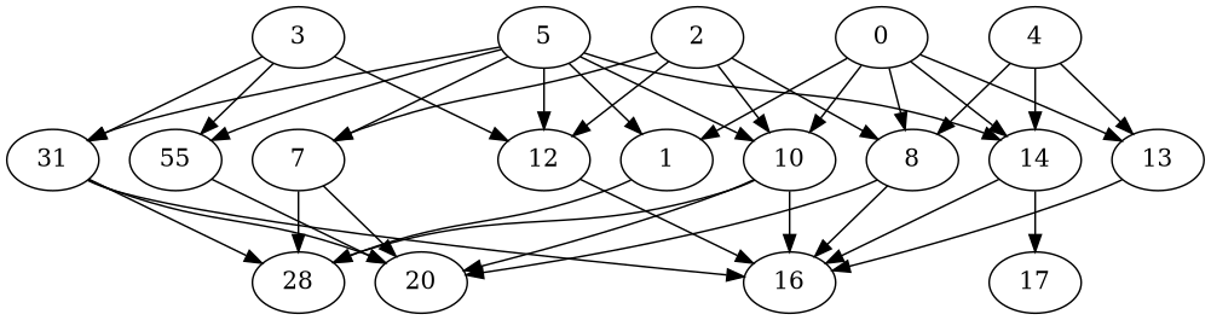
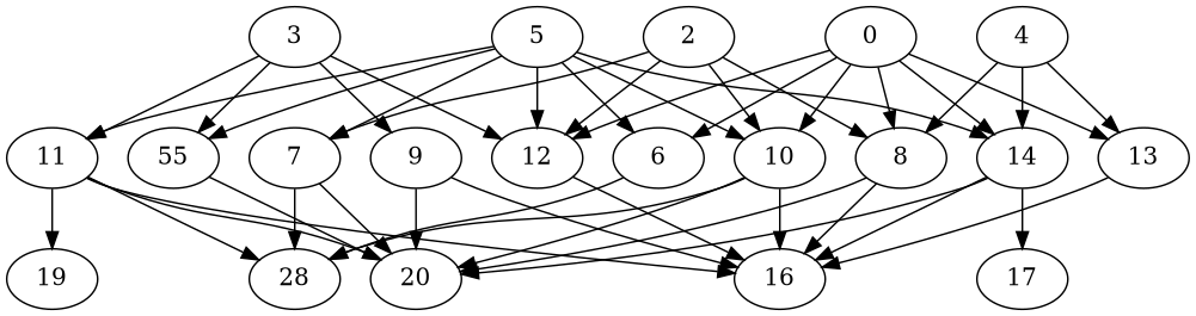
  digraph {
    node [alpha=0.07]
    n1 [expect_size=41888768 label=0]
-   6 [alpha=0.15 expect_size=20330496 label=1]
+   6 [alpha=0.15 expect_size=20330496]
    8 [alpha=0.10 expect_size=13264896]
    10 [alpha=0.04 expect_size=46947328]
    12 [alpha=0.08 expect_size=39819264]
    13 [expect_size=35207168]
    14 [alpha=0.03 expect_size=15372288]
    n8 [alpha=0.00 expect_size=36612096 label=28]
    20 [alpha=0.03 expect_size=31847424]
    16 [alpha=0.08 expect_size=28650496]
    17 [alpha=0.04 expect_size=15998976]
    2 [alpha=0.18 expect_size=47240192]
    7 [alpha=0.09 expect_size=26735616]
    3 [alpha=0.12 expect_size=11855872]
-   11 [alpha=0.02 expect_size=22905856 label=31]
+   9 [expect_size=24215552]
+   11 [alpha=0.02 expect_size=22905856]
    n17 [alpha=0.16 expect_size=10294272 label=55]
+   19 [alpha=0.10 expect_size=14175232]
    4 [alpha=0.18 expect_size=36842496]
    5 [alpha=0.08 expect_size=31283200]
    n1 -> 6
    n1 -> 8
    n1 -> 10
+   n1 -> 12
    n1 -> 13
    n1 -> 14
    6 -> n8
    8 -> 20
    8 -> 16
    10 -> n8
    10 -> 20
    10 -> 16
    12 -> 16
    13 -> 16
+   14 -> 20
    14 -> 16
    14 -> 17
    2 -> 8
    2 -> 10
    2 -> 12
    2 -> 7
    7 -> n8
    7 -> 20
    3 -> 12
+   3 -> 9
    3 -> 11
    3 -> n17
+   9 -> 20
+   9 -> 16
    11 -> n8
    11 -> 20
    11 -> 16
+   11 -> 19
    n17 -> 20
    4 -> 8
    4 -> 13
    4 -> 14
    5 -> 6
    5 -> 10
    5 -> 12
    5 -> 14
    5 -> 7
    5 -> 11
    5 -> n17
  }
